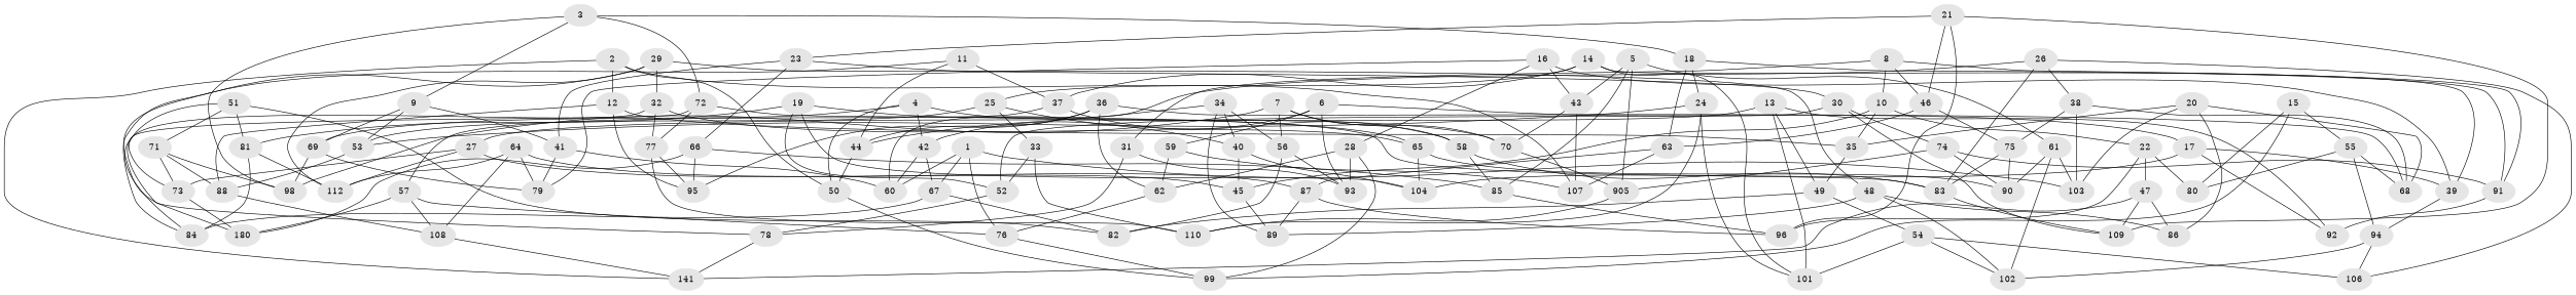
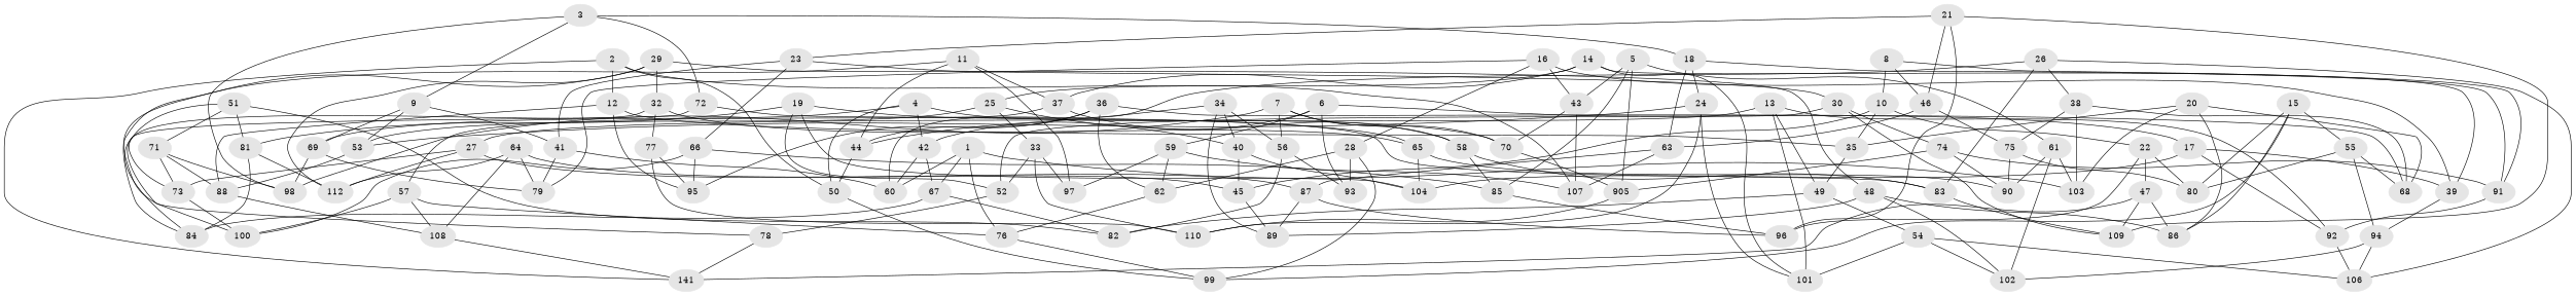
  graph {
    node [color=gray90 style=filled]
    1
    60
    67
    76
    103
    84
    82
    99
    2
    12
    50
    107
    n13 [label=141]
    35
    88
    95
    3
    9
    18
    72
    98
    69
    41
    53
    91
    24
    63
    83
    77
    4
    42
    70
    79
    n34 [label=905]
    5
    43
    61
    85
    102
    90
    96
    110
    6
    17
    59
    93
    92
    39
    104
+   97
    62
    7
    56
    58
    8
    10
-   31
    46
    22
    45
    78
    75
    80
    47
    49
    89
    11
    37
    44
    57
    108
    13
    27
    101
    73
    112
    54
    106
    14
    25
    33
    40
    94
    15
    55
    86
    68
    16
    28
    87
    19
    52
    65
    81
    20
    21
    23
    109
    30
    66
    74
-   100 [label=180]
+   100
    26
    38
    29
    32
    48
    34
    36
    51
    71
    64
    1 -- 60
    1 -- 67
    1 -- 76
    1 -- 103
    67 -- 84
    67 -- 82
    76 -- 99
    2 -- 12
    2 -- 50
    2 -- 107
    2 -- n13
    12 -- 35
    12 -- 88
    12 -- 95
    50 -- 99
    35 -- 49
    88 -- 108
    3 -- 9
    3 -- 18
    3 -- 72
    3 -- 98
    9 -- 69
    9 -- 41
    9 -- 53
    18 -- 91
    18 -- 24
    18 -- 63
    72 -- 84
    72 -- 83
-   72 -- 77
    69 -- 98
    69 -- 79
    41 -- 60
    41 -- 79
    53 -- 88
    91 -- 92
    24 -- 53
    24 -- 110
    24 -- 101
    63 -- 107
    63 -- 87
    83 -- 109
    77 -- 95
    77 -- 110
    4 -- 50
    4 -- 69
    4 -- 42
    4 -- 70
    42 -- 60
    42 -- 67
    70 -- n34
    n34 -- 110
    5 -- n34
    5 -- 43
    5 -- 61
    5 -- 85
    43 -- 107
    43 -- 70
    61 -- 103
    61 -- 102
    61 -- 90
    85 -- 96
    6 -- 42
    6 -- 17
    6 -- 59
    6 -- 93
    17 -- 92
    17 -- 39
    17 -- 104
    59 -- 107
+   59 -- 97
    59 -- 62
+   92 -- 106
    39 -- 94
    62 -- 76
    7 -- 98
    7 -- 70
    7 -- 56
    7 -- 58
    56 -- 82
    56 -- 93
    58 -- 83
    58 -- 85
    8 -- 91
    8 -- 10
-   8 -- 31
    8 -- 46
    10 -- 35
    10 -- 22
    10 -- 45
-   31 -- 93
-   31 -- 78
    46 -- 63
    46 -- 75
    22 -- 96
    22 -- 80
    22 -- 47
    45 -- 89
    78 -- n13
    75 -- 90
-   75 -- 83
+   75 -- 80
    47 -- n13
    47 -- 86
    47 -- 109
    49 -- 82
    49 -- 54
    11 -- 84
+   11 -- 97
    11 -- 37
    11 -- 44
    37 -- 58
    37 -- 57
    44 -- 50
    57 -- 76
    57 -- 108
    57 -- 100
    108 -- n13
    13 -- 92
    13 -- 49
    13 -- 27
    13 -- 101
    27 -- 45
    27 -- 73
    27 -- 112
    73 -- 100
    54 -- 102
    54 -- 101
    54 -- 106
    14 -- 39
    14 -- 37
    14 -- 101
    14 -- 25
    25 -- 53
    25 -- 33
    25 -- 40
    33 -- 110
+   33 -- 97
    33 -- 52
    40 -- 104
    40 -- 45
    94 -- 102
    94 -- 106
    15 -- 99
    15 -- 80
    15 -- 55
+   15 -- 86
    55 -- 80
    55 -- 94
    55 -- 68
    16 -- 79
    16 -- 43
    16 -- 39
    16 -- 28
    28 -- 99
    28 -- 93
    28 -- 62
    87 -- 96
    87 -- 89
    19 -- 104
    19 -- 52
    19 -- 65
    19 -- 81
    52 -- 78
    65 -- 90
    65 -- 104
    81 -- 84
    81 -- 112
    20 -- 103
    20 -- 35
    20 -- 86
    20 -- 68
    21 -- 96
    21 -- 46
    21 -- 23
    21 -- 109
    23 -- 41
    23 -- 30
    23 -- 66
    30 -- 52
    30 -- 109
    30 -- 74
    66 -- 95
    66 -- 85
    66 -- 100
    74 -- 91
    74 -- n34
    74 -- 90
    26 -- 60
    26 -- 83
    26 -- 106
    26 -- 38
    38 -- 103
    38 -- 75
    38 -- 68
    29 -- 78
    29 -- 112
    29 -- 32
    29 -- 48
    32 -- 77
    32 -- 65
    32 -- 100
    48 -- 102
    48 -- 89
    48 -- 86
    34 -- 56
    34 -- 89
    34 -- 44
    34 -- 40
    36 -- 95
    36 -- 62
    36 -- 44
    36 -- 68
    51 -- 82
    51 -- 73
    51 -- 81
    51 -- 71
    71 -- 88
    71 -- 98
    71 -- 73
    64 -- 79
    64 -- 108
    64 -- 112
    64 -- 87
  }
